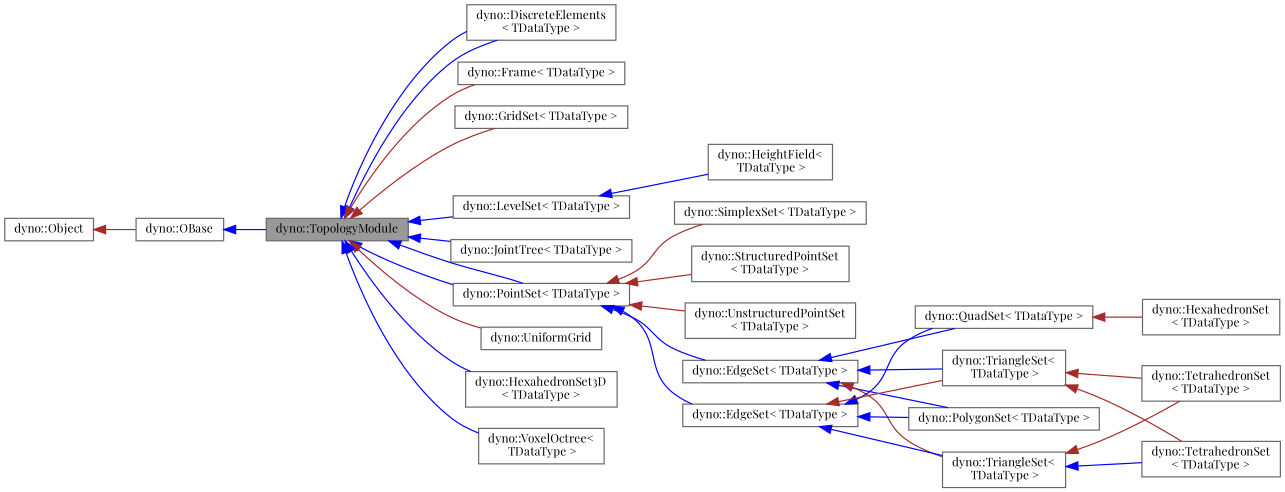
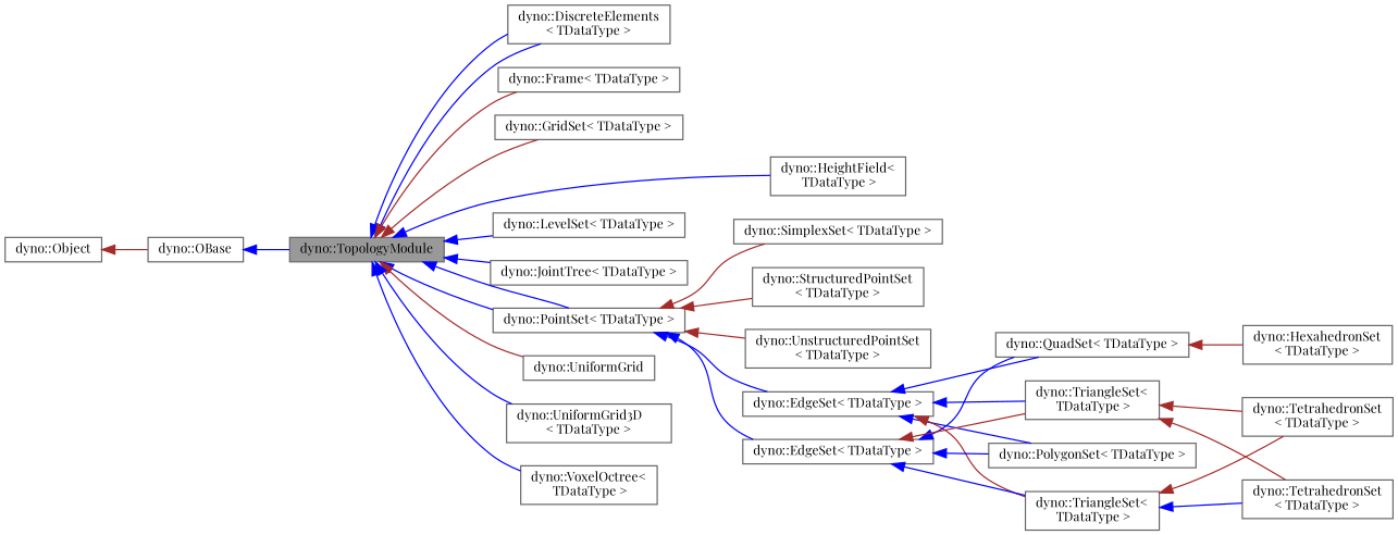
  digraph {
    fontname="Playfair Display"
    rankdir=LR
    node [color=gray40 fillcolor=white fontname="Playfair Display" fontsize=10 shape=box style=filled]
    edge [color=blue dir=back fontname="Playfair Display" fontsize=10 labelfontname=Helvetica labelfontsize=10 style=solid]
    n1 [fillcolor=grey60 fontcolor=black height=0.2 label="dyno::TopologyModule" width=0.4]
    n2 [height=0.2 label="dyno::DiscreteElements\l\< TDataType \>" width=0.4]
    n3 [height=0.2 label="dyno::Frame\< TDataType \>" width=0.4]
    n4 [height=0.2 label="dyno::GridSet\< TDataType \>" width=0.4]
    n5 [height=0.2 label="dyno::HeightField\<\l TDataType \>" width=0.4]
    n6 [height=0.2 label="dyno::JointTree\< TDataType \>" width=0.4]
    n7 [height=0.2 label="dyno::LevelSet\< TDataType \>" width=0.4]
    n8 [height=0.2 label="dyno::PointSet\< TDataType \>" width=0.4]
    n9 [height=0.2 label="dyno::UniformGrid" width=0.4]
-   n10 [height=0.2 label="dyno::HexahedronSet3D\l\< TDataType \>" width=0.4]
+   n10 [height=0.2 label="dyno::UniformGrid3D\l\< TDataType \>" width=0.4]
    n11 [height=0.2 label="dyno::VoxelOctree\<\l TDataType \>" width=0.4]
    n12 [height=0.2 label="dyno::EdgeSet\< TDataType \>" width=0.4]
    n13 [height=0.2 label="dyno::EdgeSet\< TDataType \>" width=0.4]
    n14 [height=0.2 label="dyno::SimplexSet\< TDataType \>" width=0.4]
    n15 [height=0.2 label="dyno::StructuredPointSet\l\< TDataType \>" width=0.4]
    n16 [height=0.2 label="dyno::UnstructuredPointSet\l\< TDataType \>" width=0.4]
    n17 [height=0.2 label="dyno::OBase" width=0.4]
    n18 [height=0.2 label="dyno::Object" width=0.4]
    n19 [height=0.2 label="dyno::PolygonSet\< TDataType \>" width=0.4]
    n20 [height=0.2 label="dyno::QuadSet\< TDataType \>" width=0.4]
    n21 [height=0.2 label="dyno::TriangleSet\<\l TDataType \>" width=0.4]
    n22 [height=0.2 label="dyno::TriangleSet\<\l TDataType \>" width=0.4]
    n23 [height=0.2 label="dyno::HexahedronSet\l\< TDataType \>" width=0.4]
    n24 [height=0.2 label="dyno::TetrahedronSet\l\< TDataType \>" width=0.4]
    n25 [height=0.2 label="dyno::TetrahedronSet\l\< TDataType \>" width=0.4]
    n1 -> n2
    n1 -> n2
    n1 -> n3 [color=brown]
    n1 -> n4 [color=brown]
-   n7 -> n5
+   n1 -> n5
    n1 -> n6
    n1 -> n7
    n1 -> n8
    n1 -> n8
    n1 -> n9 [color=brown]
    n1 -> n10
    n1 -> n11
    n8 -> n12
    n8 -> n13
    n8 -> n14 [color=brown]
    n8 -> n15 [color=brown]
    n8 -> n16 [color=brown]
    n12 -> n19
    n12 -> n20
    n12 -> n21 [color=brown]
    n12 -> n22
    n13 -> n19
    n13 -> n20
    n13 -> n21
    n13 -> n22 [color=brown]
    n17 -> n1
    n18 -> n17 [color=brown]
    n20 -> n23 [color=brown]
    n21 -> n24
    n21 -> n25 [color=brown]
    n22 -> n24 [color=brown]
    n22 -> n25 [color=brown]
  }
